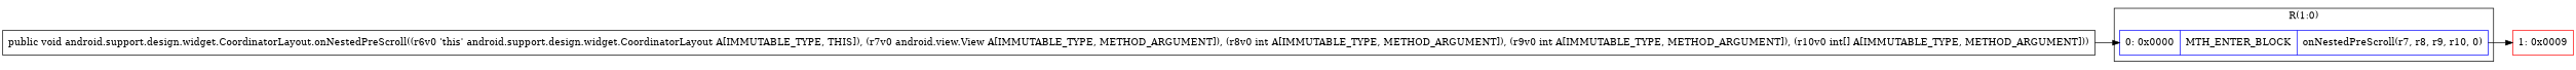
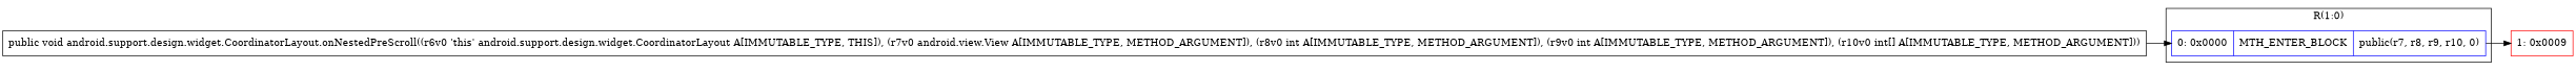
  digraph {
    rankdir=LR
    node [shape=record]
-   n1 [color=blue label="{0\:\ 0x0000|MTH_ENTER_BLOCK\l|onNestedPreScroll(r7, r8, r9, r10, 0)\l}"]
+   n1 [color=blue label="{0\:\ 0x0000|MTH_ENTER_BLOCK\l|public(r7, r8, r9, r10, 0)\l}"]
    n2 [color=red label="{1\:\ 0x0009}"]
    n3 [label="{public void android.support.design.widget.CoordinatorLayout.onNestedPreScroll((r6v0 'this' android.support.design.widget.CoordinatorLayout A[IMMUTABLE_TYPE, THIS]), (r7v0 android.view.View A[IMMUTABLE_TYPE, METHOD_ARGUMENT]), (r8v0 int A[IMMUTABLE_TYPE, METHOD_ARGUMENT]), (r9v0 int A[IMMUTABLE_TYPE, METHOD_ARGUMENT]), (r10v0 int[] A[IMMUTABLE_TYPE, METHOD_ARGUMENT])) }"]
    subgraph cluster_1 {
      label="R(1:0)"
      n1
    }
    n1 -> n2
    n3 -> n1
  }
